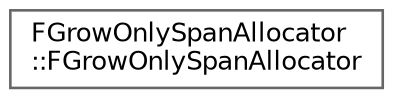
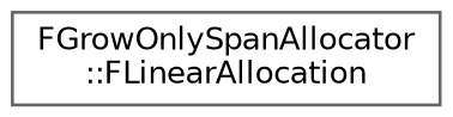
  digraph {
    rankdir=LR
    fontname="DejaVu Sans"
-   n1 [color=grey40 fillcolor=white fontname="DejaVu Sans" fontsize=10 height=0.2 label="FGrowOnlySpanAllocator\l::FGrowOnlySpanAllocator" shape=box style=filled width=0.4]
+   n1 [color=grey40 fillcolor=white fontname="DejaVu Sans" fontsize=10 height=0.2 label="FGrowOnlySpanAllocator\l::FLinearAllocation" shape=box style=filled width=0.4]
  }
